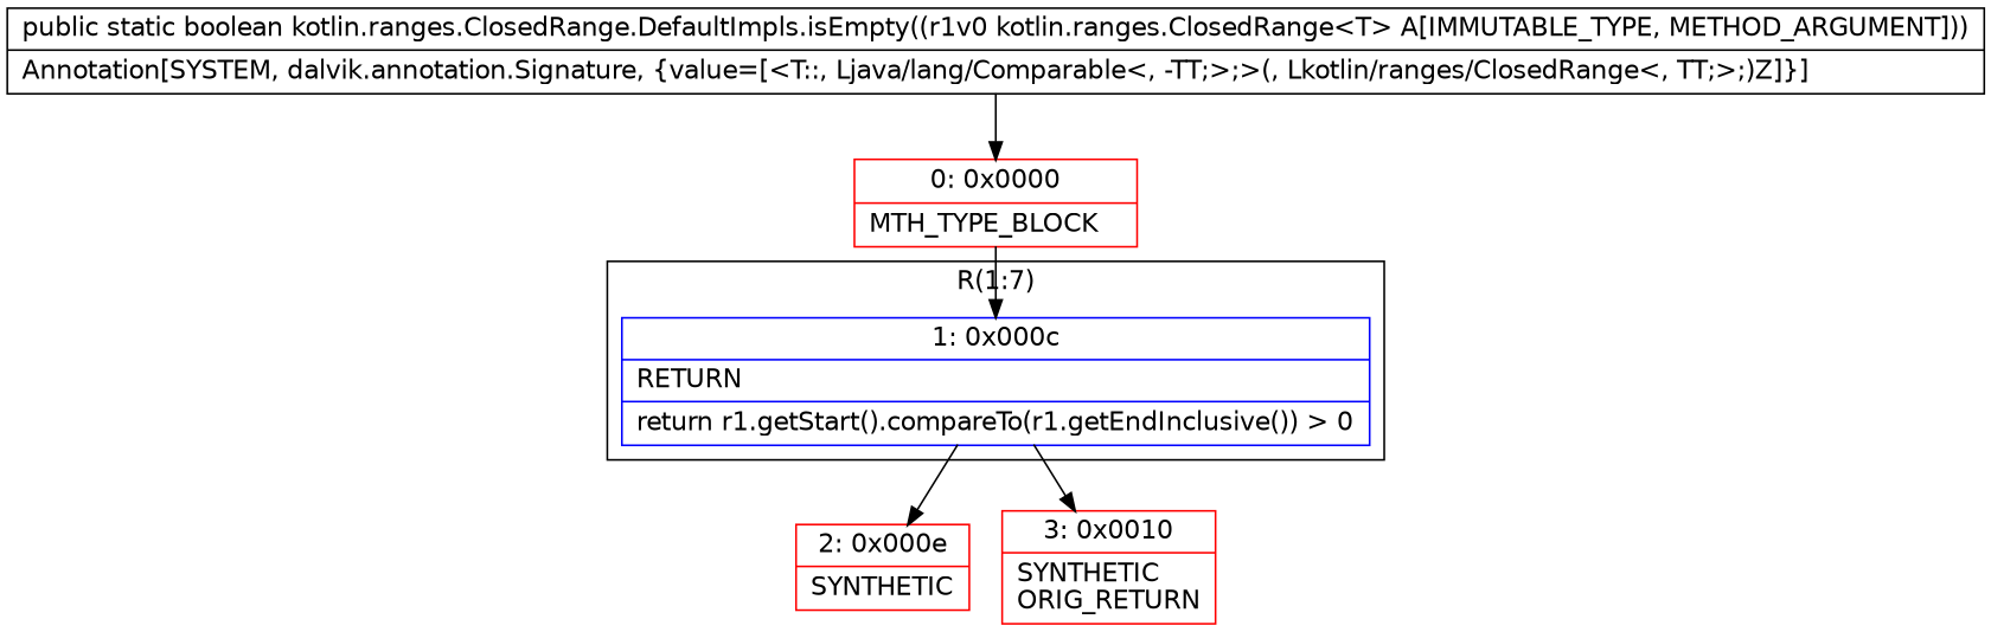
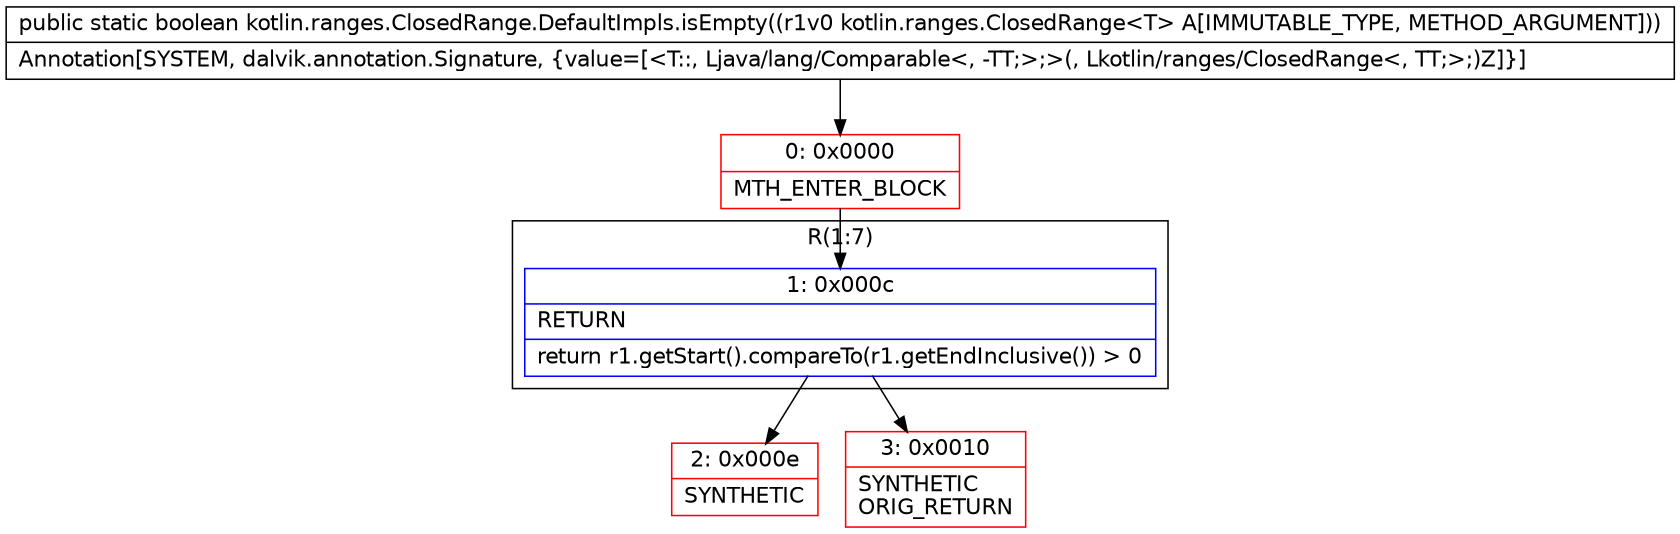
  digraph {
    fontname="DejaVu Sans"
    node [color=red fontname="DejaVu Sans" shape=record]
    edge [fontname="DejaVu Sans"]
    n1 [color=blue label="{1\:\ 0x000c|RETURN\l|return r1.getStart().compareTo(r1.getEndInclusive()) \> 0\l}"]
    n2 [label="{2\:\ 0x000e|SYNTHETIC\l}"]
    n3 [label="{3\:\ 0x0010|SYNTHETIC\lORIG_RETURN\l}"]
-   n4 [label="{0\:\ 0x0000|MTH_TYPE_BLOCK\l}"]
+   n4 [label="{0\:\ 0x0000|MTH_ENTER_BLOCK\l}"]
    n5 [label="{public static boolean kotlin.ranges.ClosedRange.DefaultImpls.isEmpty((r1v0 kotlin.ranges.ClosedRange\<T\> A[IMMUTABLE_TYPE, METHOD_ARGUMENT]))  | Annotation[SYSTEM, dalvik.annotation.Signature, \{value=[\<T::, Ljava\/lang\/Comparable\<, \-TT;\>;\>(, Lkotlin\/ranges\/ClosedRange\<, TT;\>;)Z]\}]\l}" color=""]
    subgraph cluster_1 {
      label="R(1:7)"
      n1
    }
    n1 -> n2
    n1 -> n3
    n4 -> n1
    n5 -> n4
  }
